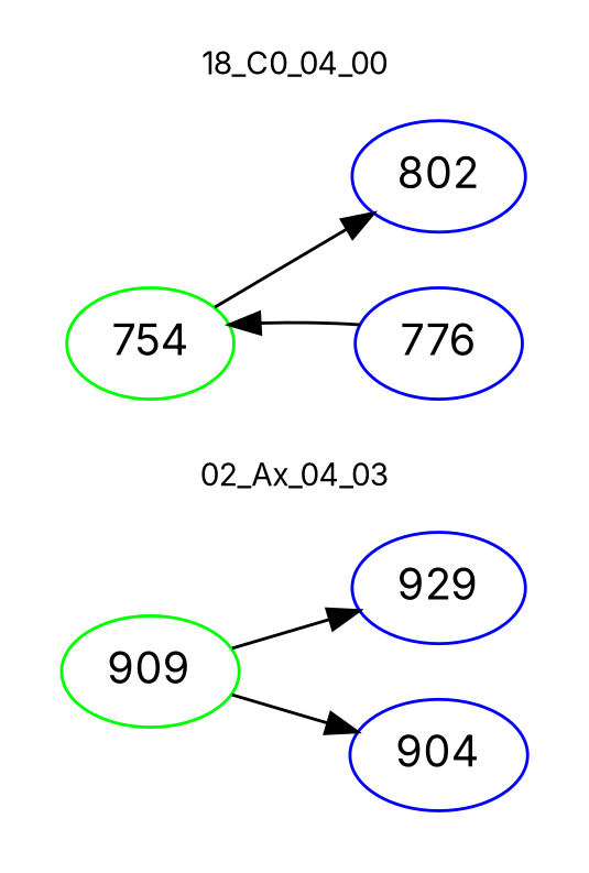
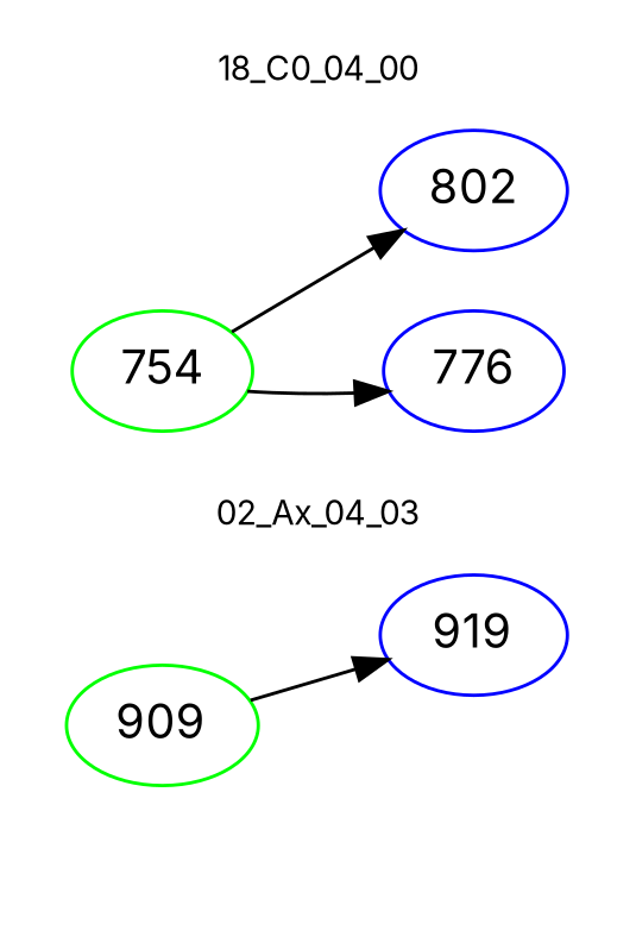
  digraph {
    fontname=Inter
    rankdir=LR
    node [color=blue fontname=Inter]
    edge [color=black fontname=Inter]
    n1 [color=green label=909]
-   n2 [label=904]
-   n3 [label=929]
+   n3 [label=919]
    n4 [color=green label=754]
    n5 [label=776]
    n6 [label=802]
    subgraph cluster_1 {
      color=white
      fontsize=10
      label="02_Ax_04_03"
      n1
-     n2
      n3
    }
    subgraph cluster_2 {
      color=white
      fontsize=10
      label="18_C0_04_00"
      n4
      n5
      n6
    }
-   n1 -> n2
    n1 -> n3
-   n5 -> n4
+   n4 -> n5
    n4 -> n6
  }
